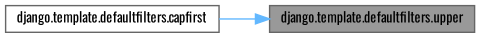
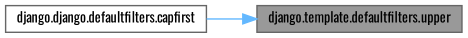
  digraph {
    rankdir=RL
    fontname=Oswald
    node [fontname=Oswald fontsize=10 shape=box style=filled]
    n1 [color=gray40 fillcolor=grey60 fontcolor=black height=0.2 label="django.template.defaultfilters.upper" width=0.4]
-   n2 [color=grey40 fillcolor=white height=0.2 label="django.template.defaultfilters.capfirst" width=0.4]
+   n2 [color=grey40 fillcolor=white height=0.2 label="django.django.defaultfilters.capfirst" width=0.4]
    n1 -> n2 [color=steelblue1 dir=back fontname=Oswald fontsize=10 labelfontname=Helvetica labelfontsize=10 style=solid]
  }
